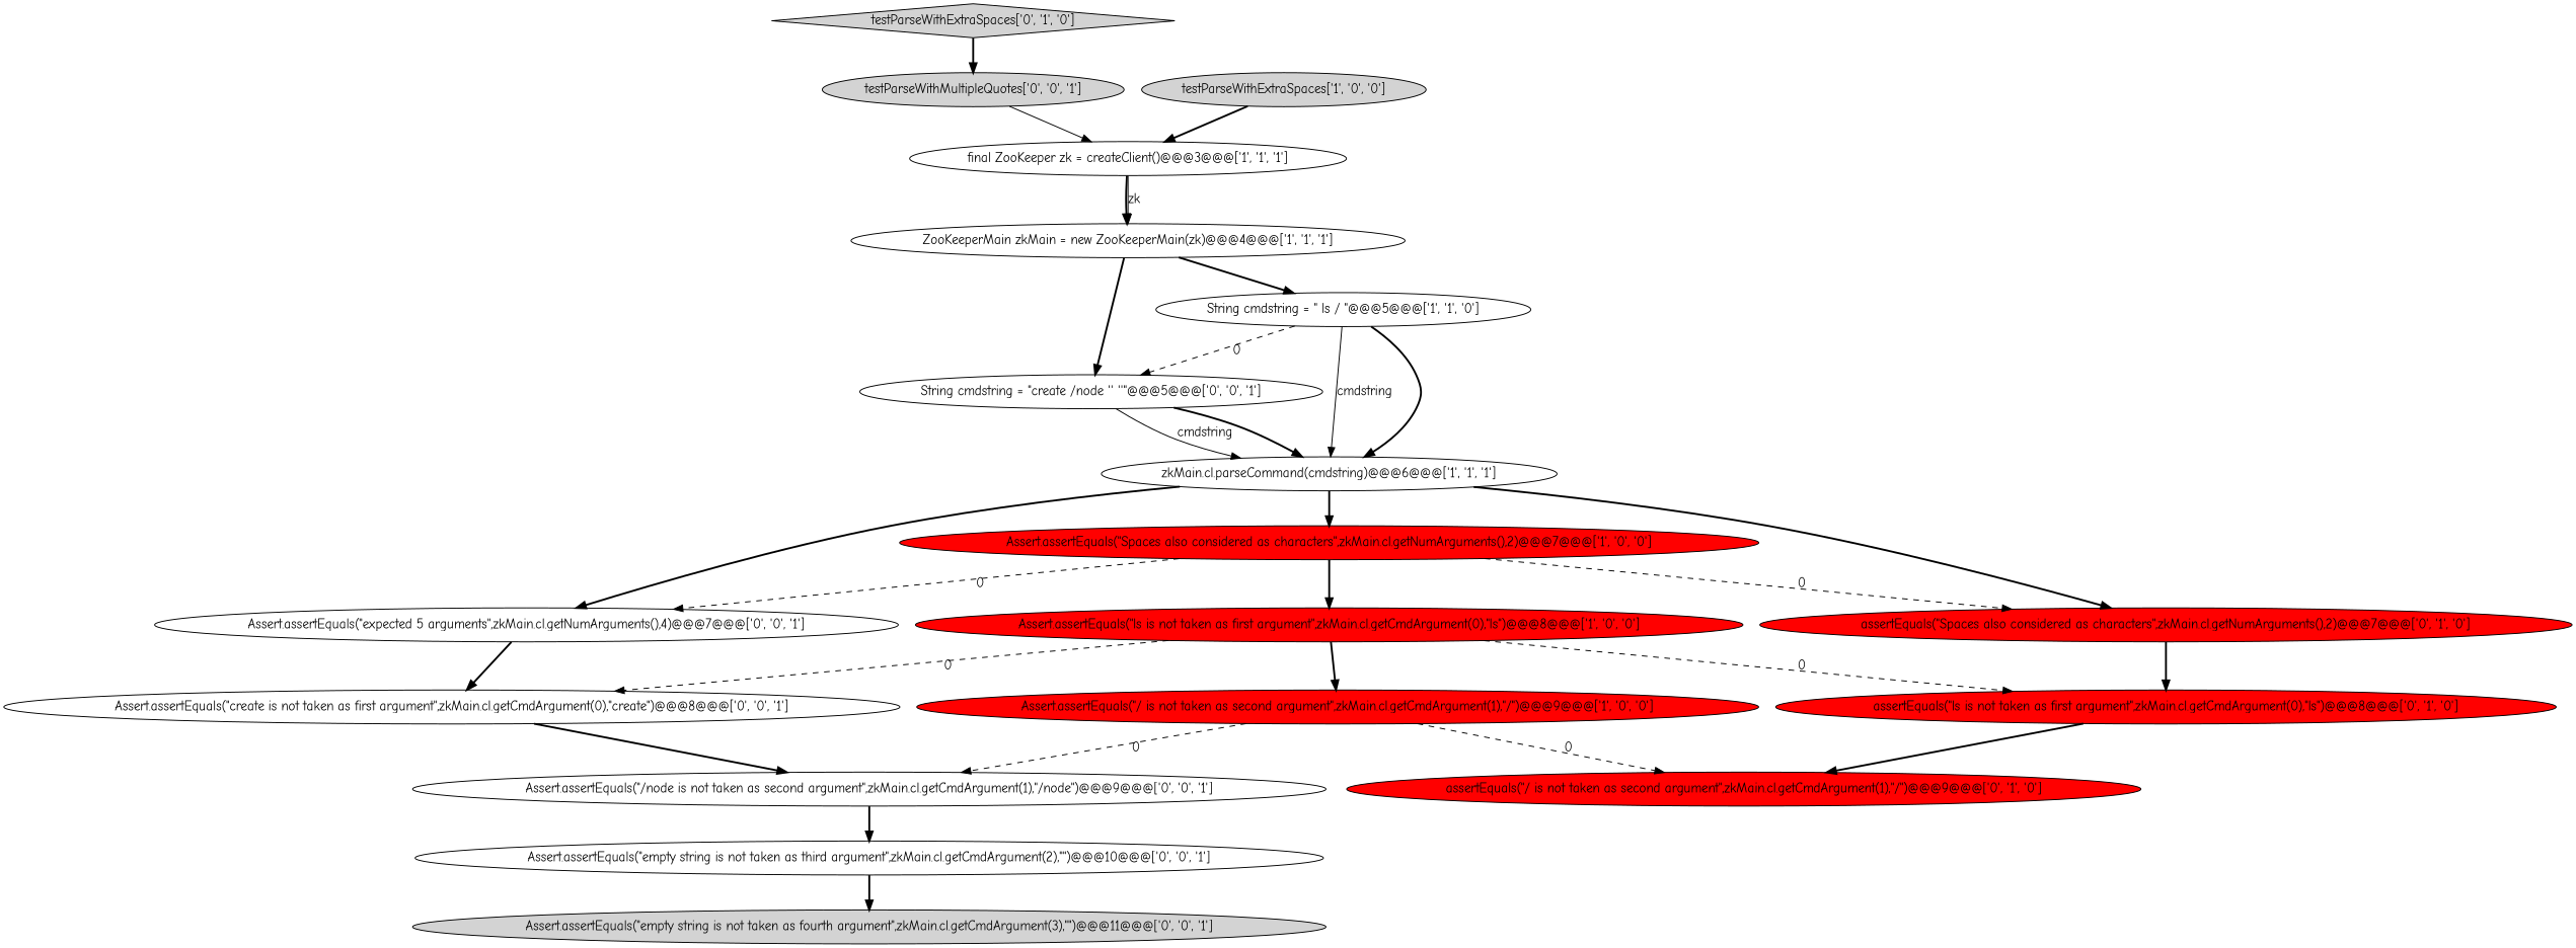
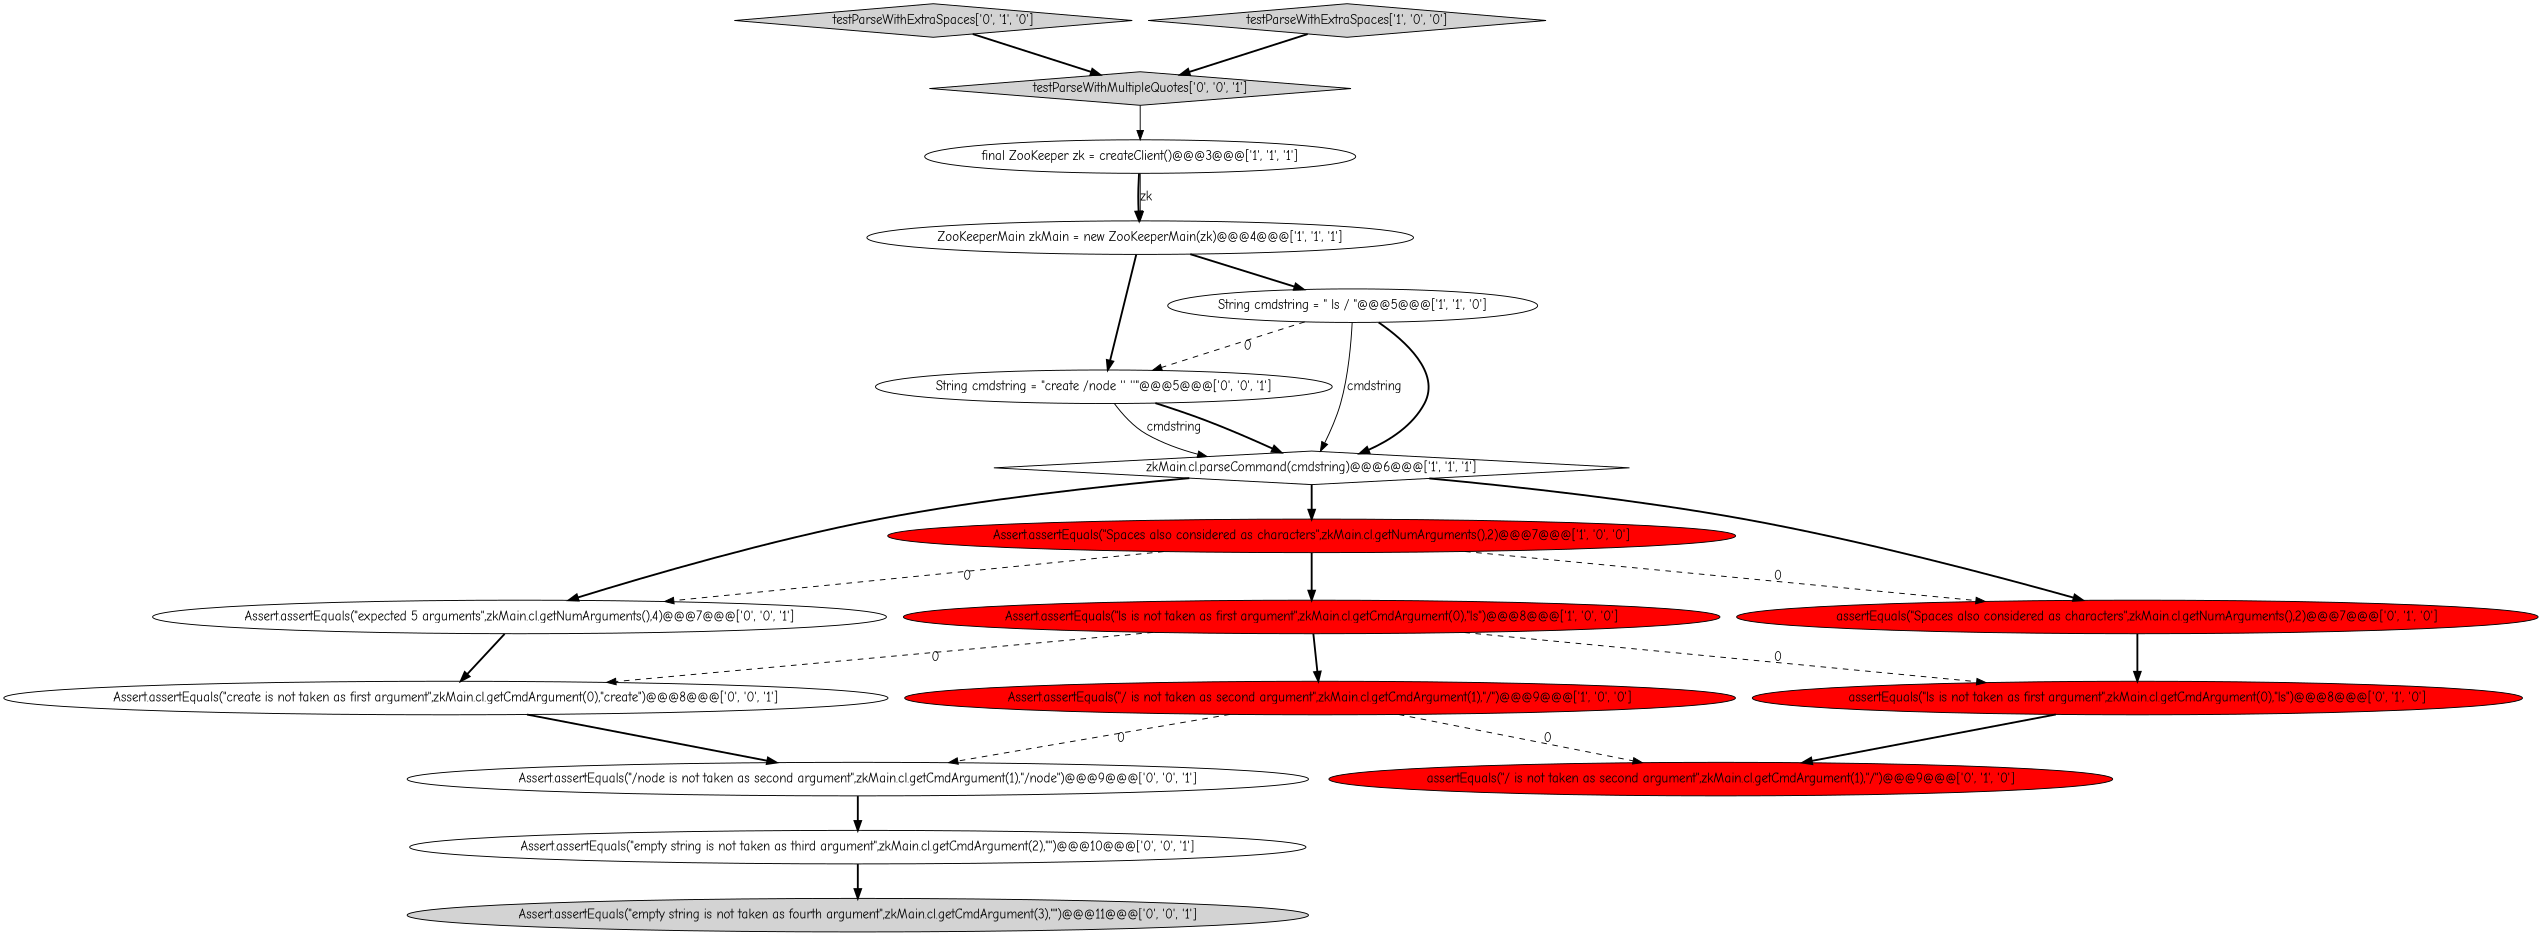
  digraph {
    fontname="Comic Neue"
    node [fillcolor=white fontname="Comic Neue" shape=ellipse style=filled]
    edge [fontname="Comic Neue" style=bold]
    n1 [fillcolor=red label="Assert.assertEquals(\"ls is not taken as first argument\",zkMain.cl.getCmdArgument(0),\"ls\")@@@8@@@['1', '0', '0']"]
    n2 [fillcolor=red label="assertEquals(\"ls is not taken as first argument\",zkMain.cl.getCmdArgument(0),\"ls\")@@@8@@@['0', '1', '0']"]
    n3 [fillcolor=red label="Assert.assertEquals(\"/ is not taken as second argument\",zkMain.cl.getCmdArgument(1),\"/\")@@@9@@@['1', '0', '0']"]
    n4 [label="Assert.assertEquals(\"create is not taken as first argument\",zkMain.cl.getCmdArgument(0),\"create\")@@@8@@@['0', '0', '1']"]
    n5 [fillcolor=red label="assertEquals(\"/ is not taken as second argument\",zkMain.cl.getCmdArgument(1),\"/\")@@@9@@@['0', '1', '0']"]
    n6 [label="Assert.assertEquals(\"/node is not taken as second argument\",zkMain.cl.getCmdArgument(1),\"/node\")@@@9@@@['0', '0', '1']"]
    n7 [label="String cmdstring = \"create /node '' ''\"@@@5@@@['0', '0', '1']"]
-   n8 [label="zkMain.cl.parseCommand(cmdstring)@@@6@@@['1', '1', '1']"]
+   n8 [label="zkMain.cl.parseCommand(cmdstring)@@@6@@@['1', '1', '1']" shape=diamond]
    n9 [fillcolor=red label="assertEquals(\"Spaces also considered as characters\",zkMain.cl.getNumArguments(),2)@@@7@@@['0', '1', '0']"]
    n10 [label="Assert.assertEquals(\"expected 5 arguments\",zkMain.cl.getNumArguments(),4)@@@7@@@['0', '0', '1']"]
    n11 [fillcolor=red label="Assert.assertEquals(\"Spaces also considered as characters\",zkMain.cl.getNumArguments(),2)@@@7@@@['1', '0', '0']"]
    n12 [fillcolor=lightgray label="testParseWithExtraSpaces['0', '1', '0']" shape=diamond]
-   n13 [fillcolor=lightgray label="testParseWithMultipleQuotes['0', '0', '1']"]
+   n13 [fillcolor=lightgray label="testParseWithMultipleQuotes['0', '0', '1']" shape=diamond]
    n14 [label="final ZooKeeper zk = createClient()@@@3@@@['1', '1', '1']"]
    n15 [label="ZooKeeperMain zkMain = new ZooKeeperMain(zk)@@@4@@@['1', '1', '1']"]
    n16 [label="Assert.assertEquals(\"empty string is not taken as third argument\",zkMain.cl.getCmdArgument(2),\"\")@@@10@@@['0', '0', '1']"]
    n17 [fillcolor=lightgray label="Assert.assertEquals(\"empty string is not taken as fourth argument\",zkMain.cl.getCmdArgument(3),\"\")@@@11@@@['0', '0', '1']"]
-   n18 [fillcolor=lightgray label="testParseWithExtraSpaces['1', '0', '0']"]
+   n18 [fillcolor=lightgray label="testParseWithExtraSpaces['1', '0', '0']" shape=diamond]
    n19 [label="String cmdstring = \" ls / \"@@@5@@@['1', '1', '0']"]
    n1 -> n2 [label=0 style=dashed]
    n1 -> n3
    n1 -> n4 [label=0 style=dashed]
    n2 -> n5
    n3 -> n5 [label=0 style=dashed]
    n3 -> n6 [label=0 style=dashed]
    n4 -> n6
    n6 -> n16
    n7 -> n8
    n7 -> n8 [label=cmdstring style=solid]
    n8 -> n9
    n8 -> n10
    n8 -> n11
    n9 -> n2
    n10 -> n4
    n11 -> n1
    n11 -> n9 [label=0 style=dashed]
    n11 -> n10 [label=0 style=dashed]
    n12 -> n13
    n13 -> n14 [style=solid]
    n14 -> n15
    n14 -> n15 [label=zk style=solid]
    n15 -> n7
    n15 -> n19
    n16 -> n17
-   n18 -> n14
+   n18 -> n13
    n19 -> n7 [label=0 style=dashed]
    n19 -> n8
    n19 -> n8 [label=cmdstring style=solid]
  }
